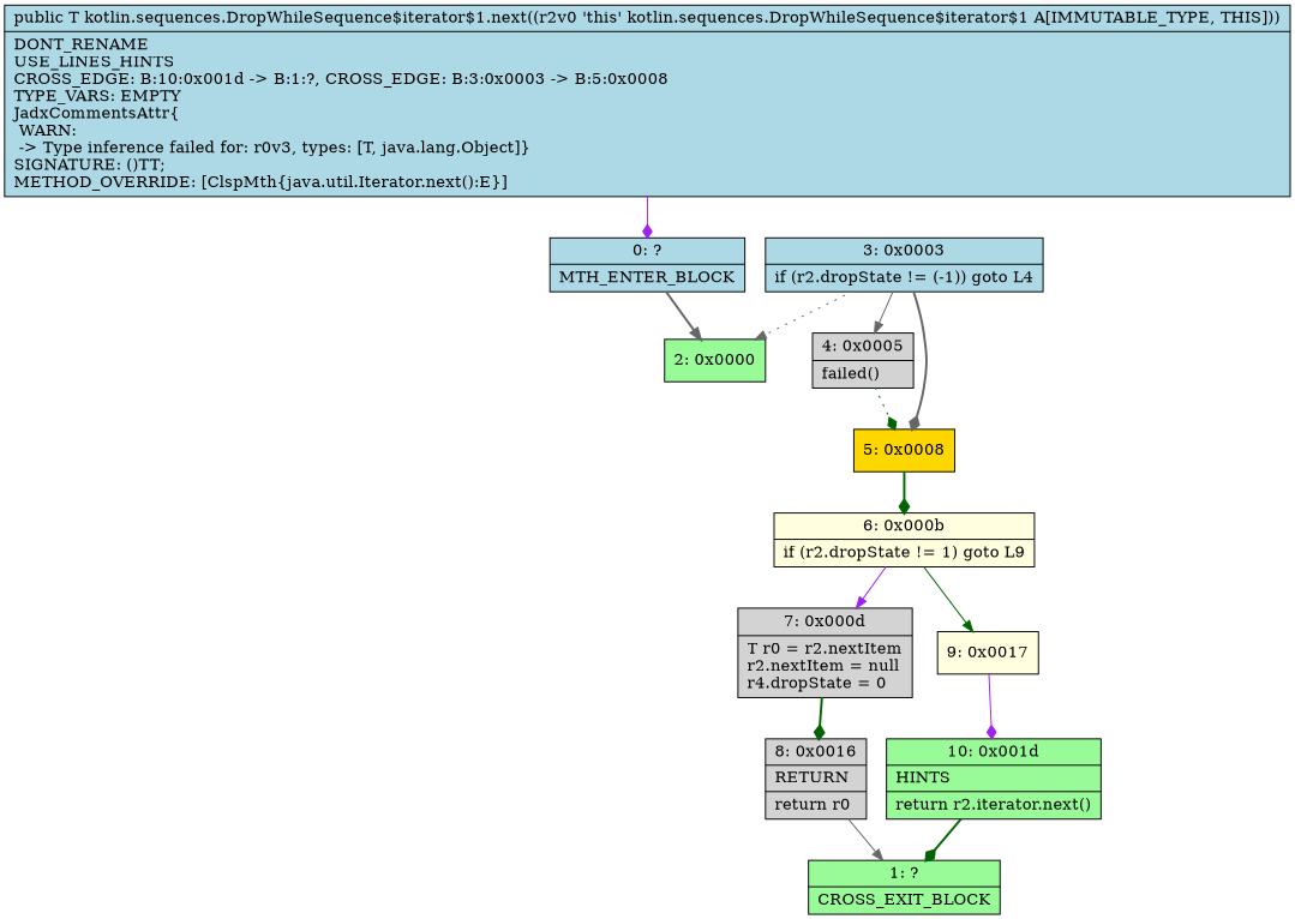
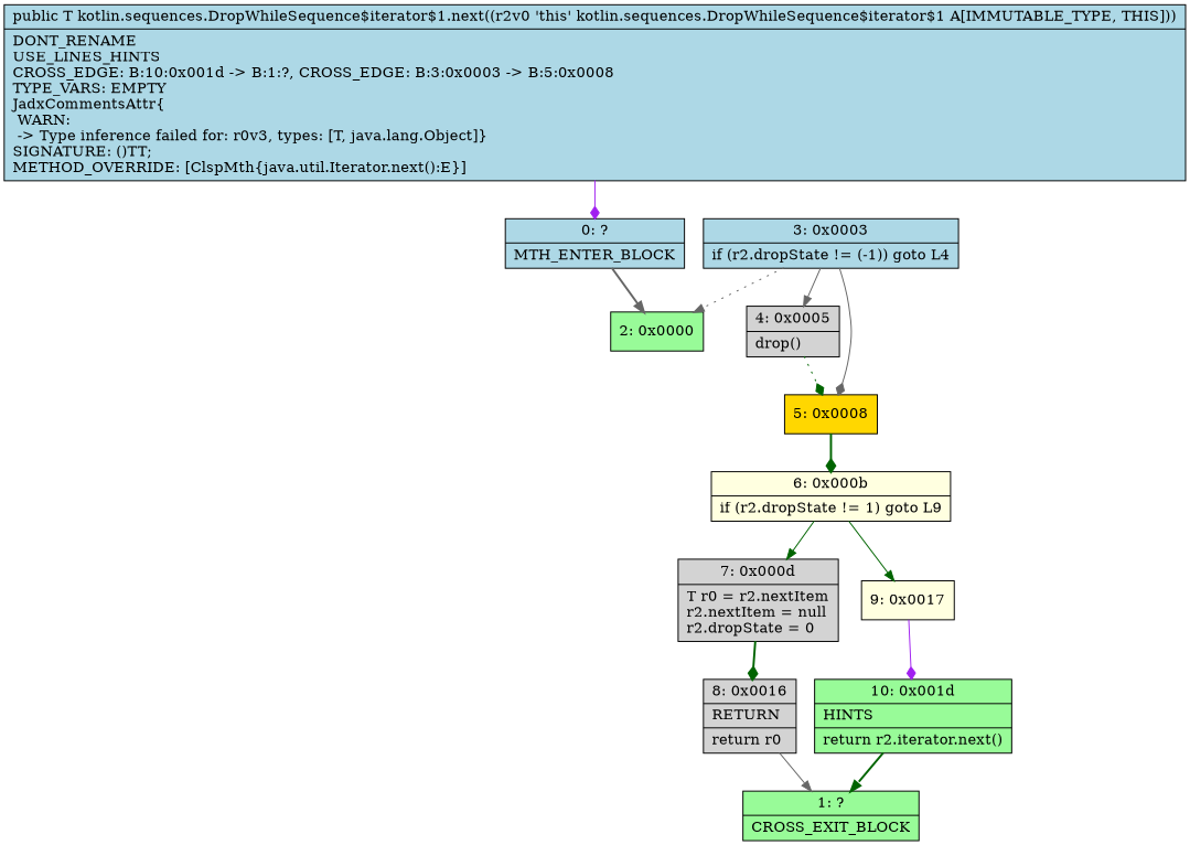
  digraph {
    node [fillcolor=lightblue shape=record style=filled]
    edge [arrowhead=diamond color=gray40 style=solid]
    n1 [label="{0\:\ ?|MTH_ENTER_BLOCK\l}"]
    n2 [fillcolor=palegreen label="{2\:\ 0x0000}"]
    n3 [label="{3\:\ 0x0003|if (r2.dropState != (\-1)) goto L4\l}"]
-   n4 [fillcolor=lightgrey label="{4\:\ 0x0005|failed()\l}"]
+   n4 [fillcolor=lightgrey label="{4\:\ 0x0005|drop()\l}"]
    n5 [fillcolor=gold label="{5\:\ 0x0008}"]
    n6 [fillcolor=lightyellow label="{6\:\ 0x000b|if (r2.dropState != 1) goto L9\l}"]
-   n7 [fillcolor=lightgrey label="{7\:\ 0x000d|T r0 = r2.nextItem\lr2.nextItem = null\lr4.dropState = 0\l}"]
+   n7 [fillcolor=lightgrey label="{7\:\ 0x000d|T r0 = r2.nextItem\lr2.nextItem = null\lr2.dropState = 0\l}"]
    n8 [fillcolor=lightyellow label="{9\:\ 0x0017}"]
    n9 [fillcolor=lightgrey label="{8\:\ 0x0016|RETURN\l|return r0\l}"]
    n10 [fillcolor=palegreen label="{10\:\ 0x001d|HINTS\l|return r2.iterator.next()\l}"]
    n11 [fillcolor=palegreen label="{1\:\ ?|CROSS_EXIT_BLOCK\l}"]
    n12 [label="{public T kotlin.sequences.DropWhileSequence$iterator$1.next((r2v0 'this' kotlin.sequences.DropWhileSequence$iterator$1 A[IMMUTABLE_TYPE, THIS]))  | DONT_RENAME\lUSE_LINES_HINTS\lCROSS_EDGE: B:10:0x001d \-\> B:1:?, CROSS_EDGE: B:3:0x0003 \-\> B:5:0x0008\lTYPE_VARS: EMPTY\lJadxCommentsAttr\{\l WARN: \l \-\> Type inference failed for: r0v3, types: [T, java.lang.Object]\}\lSIGNATURE: ()TT;\lMETHOD_OVERRIDE: [ClspMth\{java.util.Iterator.next():E\}]\l}"]
    n1 -> n2 [arrowhead=normal style=bold]
    n3 -> n2 [arrowhead=normal style=dotted]
    n3 -> n4 [arrowhead=normal]
-   n3 -> n5 [style=bold]
+   n3 -> n5
    n4 -> n5 [color=darkgreen style=dotted]
    n5 -> n6 [color=darkgreen style=bold]
-   n6 -> n7 [arrowhead=normal color=purple]
+   n6 -> n7 [arrowhead=normal color=darkgreen]
    n6 -> n8 [arrowhead=normal color=darkgreen]
    n7 -> n9 [color=darkgreen style=bold]
    n8 -> n10 [color=purple]
    n9 -> n11 [arrowhead=normal]
-   n10 -> n11 [color=darkgreen style=bold]
+   n10 -> n11 [arrowhead=normal color=darkgreen style=bold]
    n12 -> n1 [color=purple]
  }
